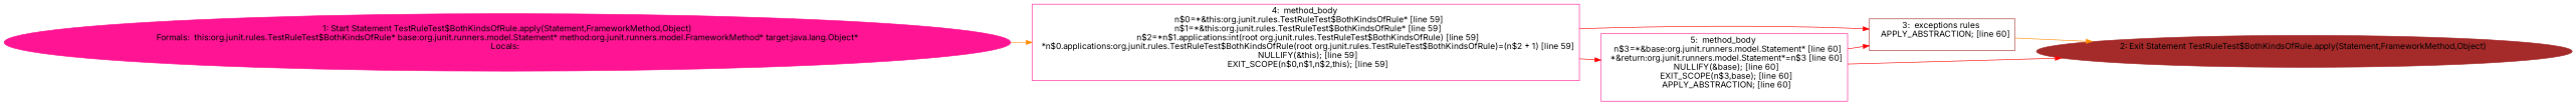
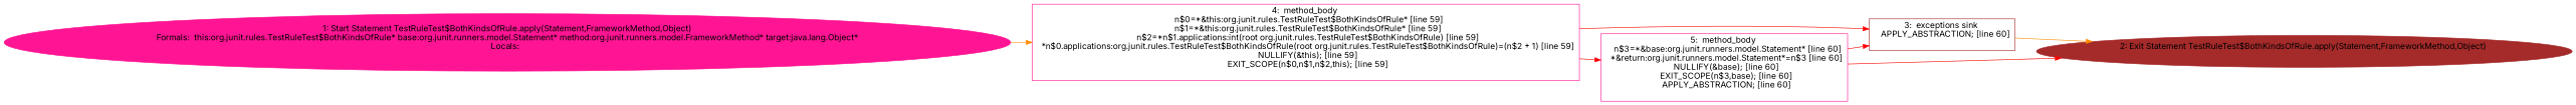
  digraph {
    rankdir=LR
    fontname=Inter
    node [color=deeppink fontname=Inter shape=box]
    edge [color=red fontname=Inter]
    n1 [label="1: Start Statement TestRuleTest$BothKindsOfRule.apply(Statement,FrameworkMethod,Object)\nFormals:  this:org.junit.rules.TestRuleTest$BothKindsOfRule* base:org.junit.runners.model.Statement* method:org.junit.runners.model.FrameworkMethod* target:java.lang.Object*\nLocals:  \n  " style=filled shape=""]
    n2 [label="4:  method_body \n   n$0=*&this:org.junit.rules.TestRuleTest$BothKindsOfRule* [line 59]\n  n$1=*&this:org.junit.rules.TestRuleTest$BothKindsOfRule* [line 59]\n  n$2=*n$1.applications:int(root org.junit.rules.TestRuleTest$BothKindsOfRule) [line 59]\n  *n$0.applications:org.junit.rules.TestRuleTest$BothKindsOfRule(root org.junit.rules.TestRuleTest$BothKindsOfRule)=(n$2 + 1) [line 59]\n  NULLIFY(&this); [line 59]\n  EXIT_SCOPE(n$0,n$1,n$2,this); [line 59]\n "]
-   n3 [label="3:  exceptions rules \n   APPLY_ABSTRACTION; [line 60]\n " color=brown]
+   n3 [label="3:  exceptions sink \n   APPLY_ABSTRACTION; [line 60]\n " color=brown]
    n4 [label="5:  method_body \n   n$3=*&base:org.junit.runners.model.Statement* [line 60]\n  *&return:org.junit.runners.model.Statement*=n$3 [line 60]\n  NULLIFY(&base); [line 60]\n  EXIT_SCOPE(n$3,base); [line 60]\n  APPLY_ABSTRACTION; [line 60]\n "]
    n5 [color=brown label="2: Exit Statement TestRuleTest$BothKindsOfRule.apply(Statement,FrameworkMethod,Object) \n  " style=filled shape=""]
    n1 -> n2 [color=darkorange]
    n2 -> n3
    n2 -> n4
    n3 -> n5 [color=darkorange]
    n4 -> n3
    n4 -> n5
  }
